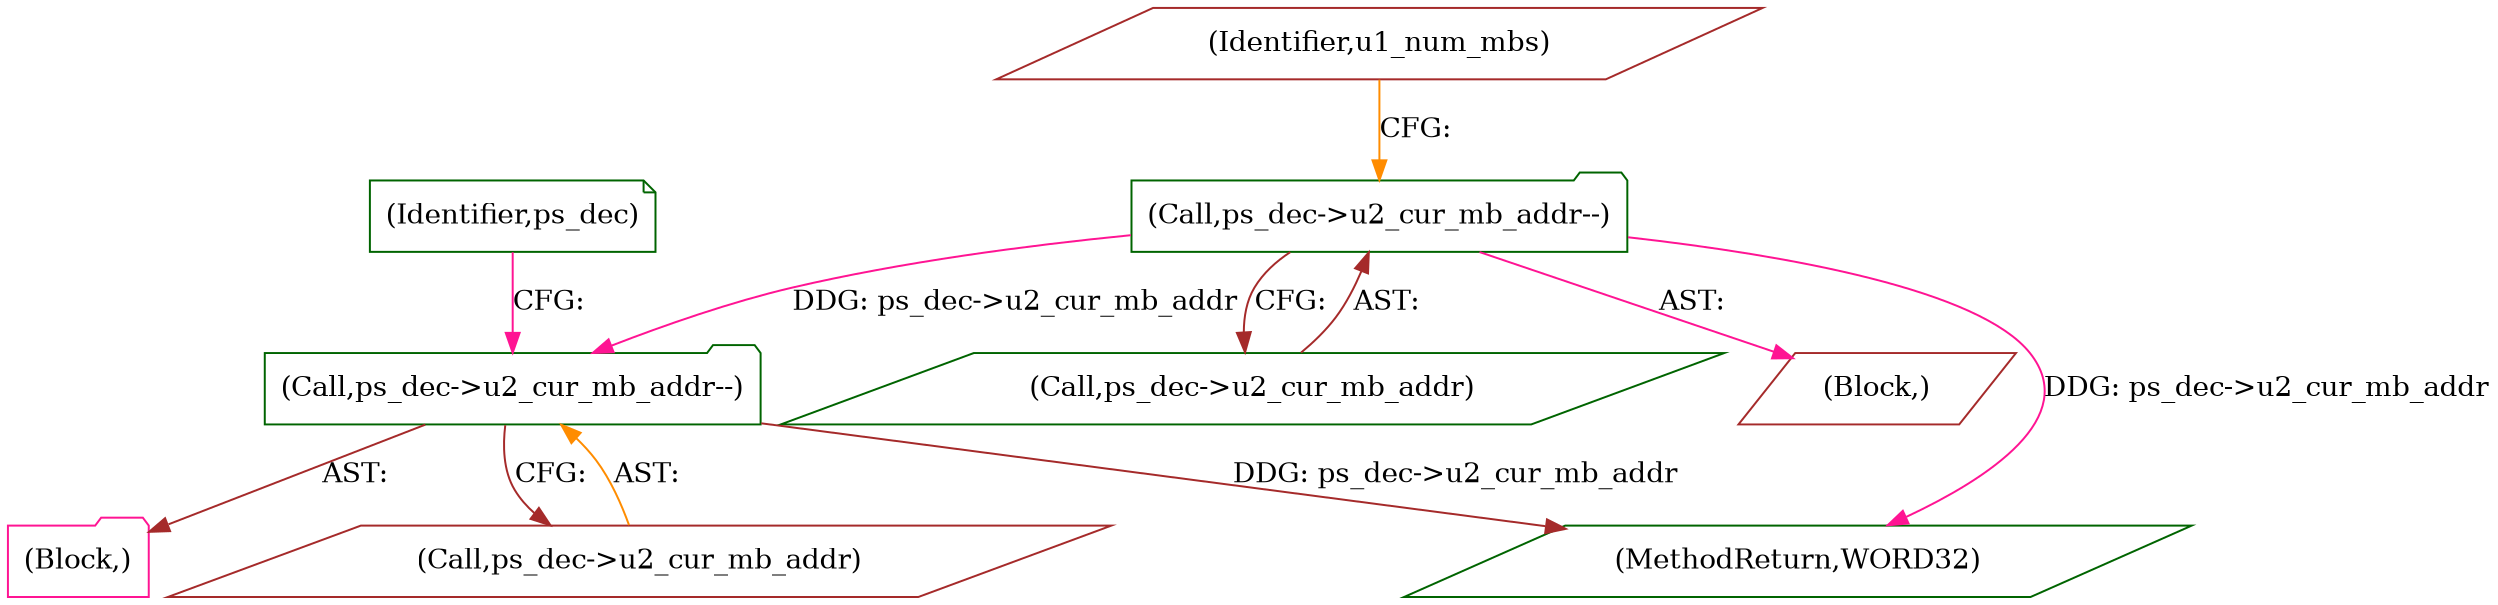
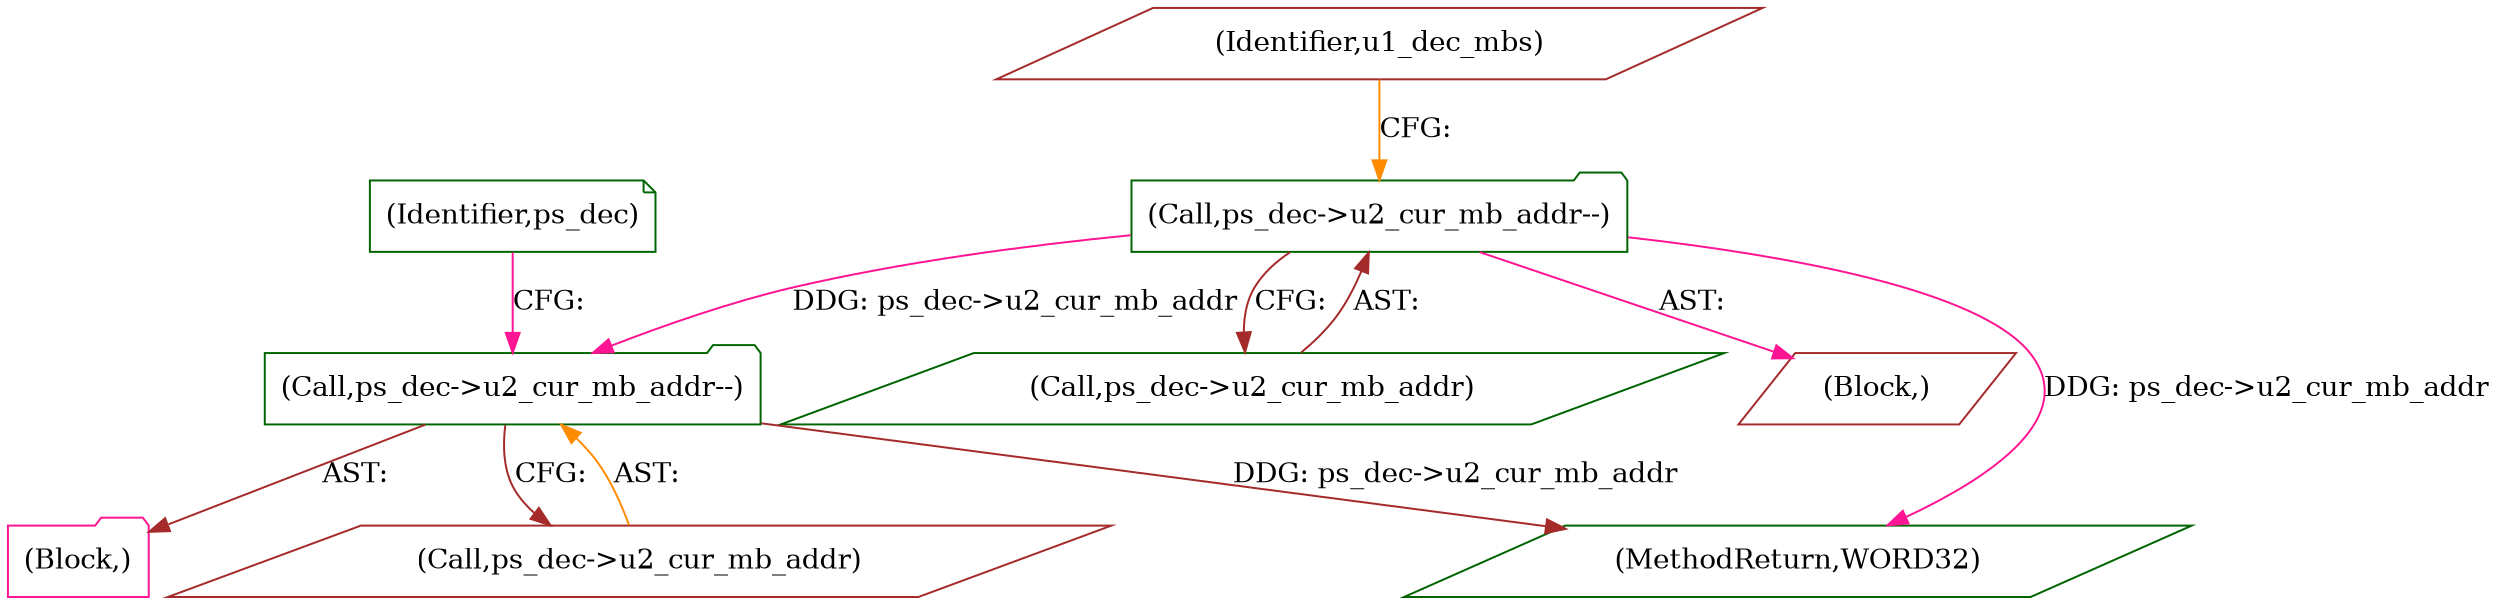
  digraph {
    node [color=darkgreen shape=parallelogram]
    edge [color=brown]
    n1 [label="(Call,ps_dec->u2_cur_mb_addr--)" shape=folder]
    n2 [label="(Call,ps_dec->u2_cur_mb_addr--)" shape=folder]
    n3 [label="(Call,ps_dec->u2_cur_mb_addr)"]
    n4 [label="(MethodReturn,WORD32)"]
    n5 [label="(Block,)" color=brown]
    n6 [label="(Call,ps_dec->u2_cur_mb_addr)" color=brown]
    n7 [label="(Block,)" color=deeppink shape=folder]
-   n8 [label="(Identifier,u1_num_mbs)" color=brown]
+   n8 [label="(Identifier,u1_dec_mbs)" color=brown]
    n9 [label="(Identifier,ps_dec)" shape=note]
    n1 -> n2 [label="DDG: ps_dec->u2_cur_mb_addr" color=deeppink]
    n1 -> n3 [label="CFG: "]
    n1 -> n4 [label="DDG: ps_dec->u2_cur_mb_addr" color=deeppink]
    n1 -> n5 [label="AST: " color=deeppink]
    n2 -> n4 [label="DDG: ps_dec->u2_cur_mb_addr"]
    n2 -> n6 [label="CFG: "]
    n2 -> n7 [label="AST: "]
    n3 -> n1 [label="AST: "]
    n6 -> n2 [label="AST: " color=darkorange]
    n8 -> n1 [label="CFG: " color=darkorange]
    n9 -> n2 [label="CFG: " color=deeppink]
  }
